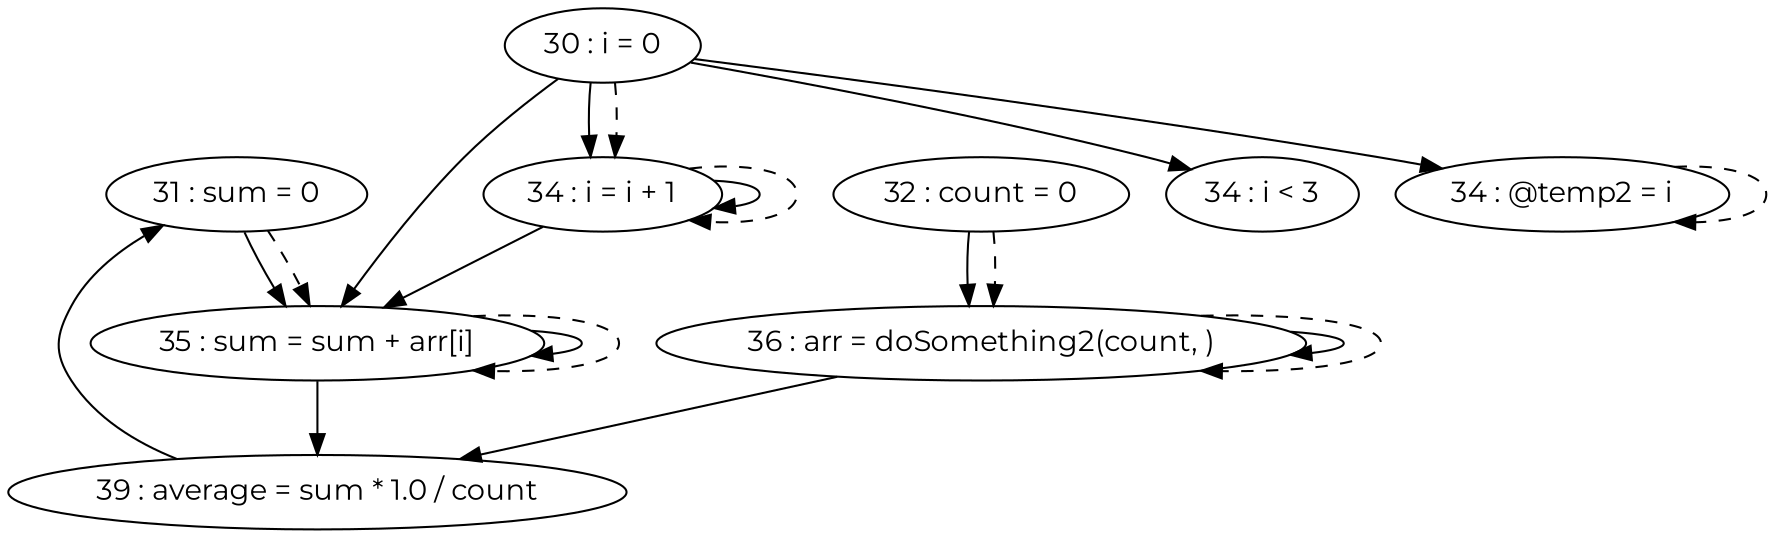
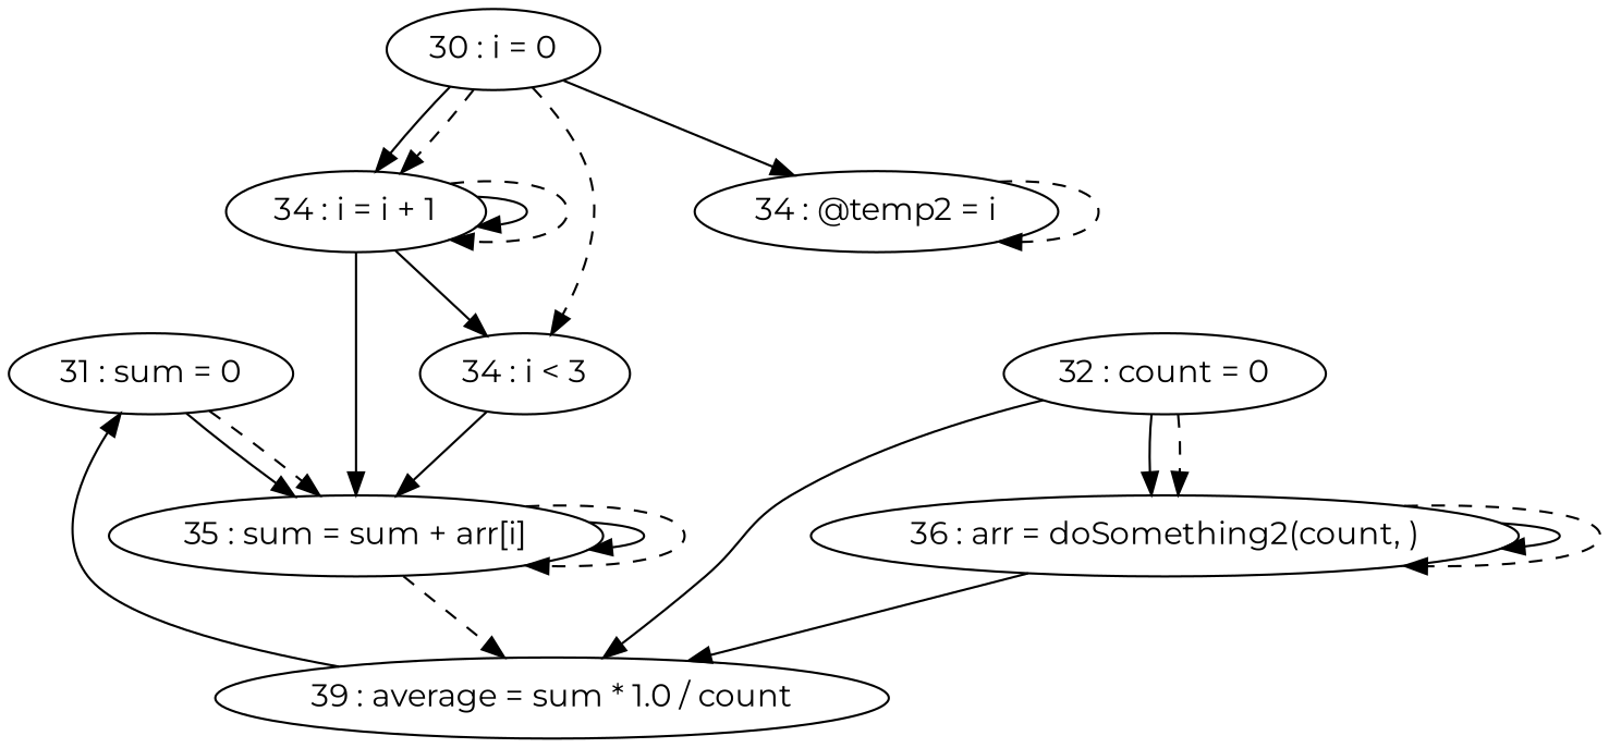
  digraph {
    fontname=Montserrat
    node [fontname=Montserrat]
    edge [fontname=Montserrat]
    "31 : sum = 0"
    "35 : sum = sum + arr[i]"
    "39 : average = sum * 1.0 / count"
    "32 : count = 0"
    n5 [label="36 : arr = doSomething2(count, )"]
    n6 [label="30 : i = 0"]
    "34 : i = i + 1"
    "34 : i < 3"
    "34 : @temp2 = i"
    "31 : sum = 0" -> "35 : sum = sum + arr[i]"
    "31 : sum = 0" -> "35 : sum = sum + arr[i]" [style=dashed]
    "35 : sum = sum + arr[i]" -> "35 : sum = sum + arr[i]"
    "35 : sum = sum + arr[i]" -> "35 : sum = sum + arr[i]" [style=dashed]
-   "35 : sum = sum + arr[i]" -> "39 : average = sum * 1.0 / count"
+   "35 : sum = sum + arr[i]" -> "39 : average = sum * 1.0 / count" [style=dashed]
    "39 : average = sum * 1.0 / count" -> "31 : sum = 0"
+   "32 : count = 0" -> "39 : average = sum * 1.0 / count"
    "32 : count = 0" -> n5
    "32 : count = 0" -> n5 [style=dashed]
    n5 -> "39 : average = sum * 1.0 / count"
    n5 -> n5
    n5 -> n5 [style=dashed]
-   n6 -> "35 : sum = sum + arr[i]"
+   "34 : i < 3" -> "35 : sum = sum + arr[i]"
    n6 -> "34 : i = i + 1"
    n6 -> "34 : i = i + 1" [style=dashed]
-   n6 -> "34 : i < 3"
+   n6 -> "34 : i < 3" [style=dashed]
    n6 -> "34 : @temp2 = i"
    "34 : i = i + 1" -> "35 : sum = sum + arr[i]"
    "34 : i = i + 1" -> "34 : i = i + 1"
    "34 : i = i + 1" -> "34 : i = i + 1" [style=dashed]
+   "34 : i = i + 1" -> "34 : i < 3"
    "34 : @temp2 = i" -> "34 : @temp2 = i" [style=dashed]
  }
